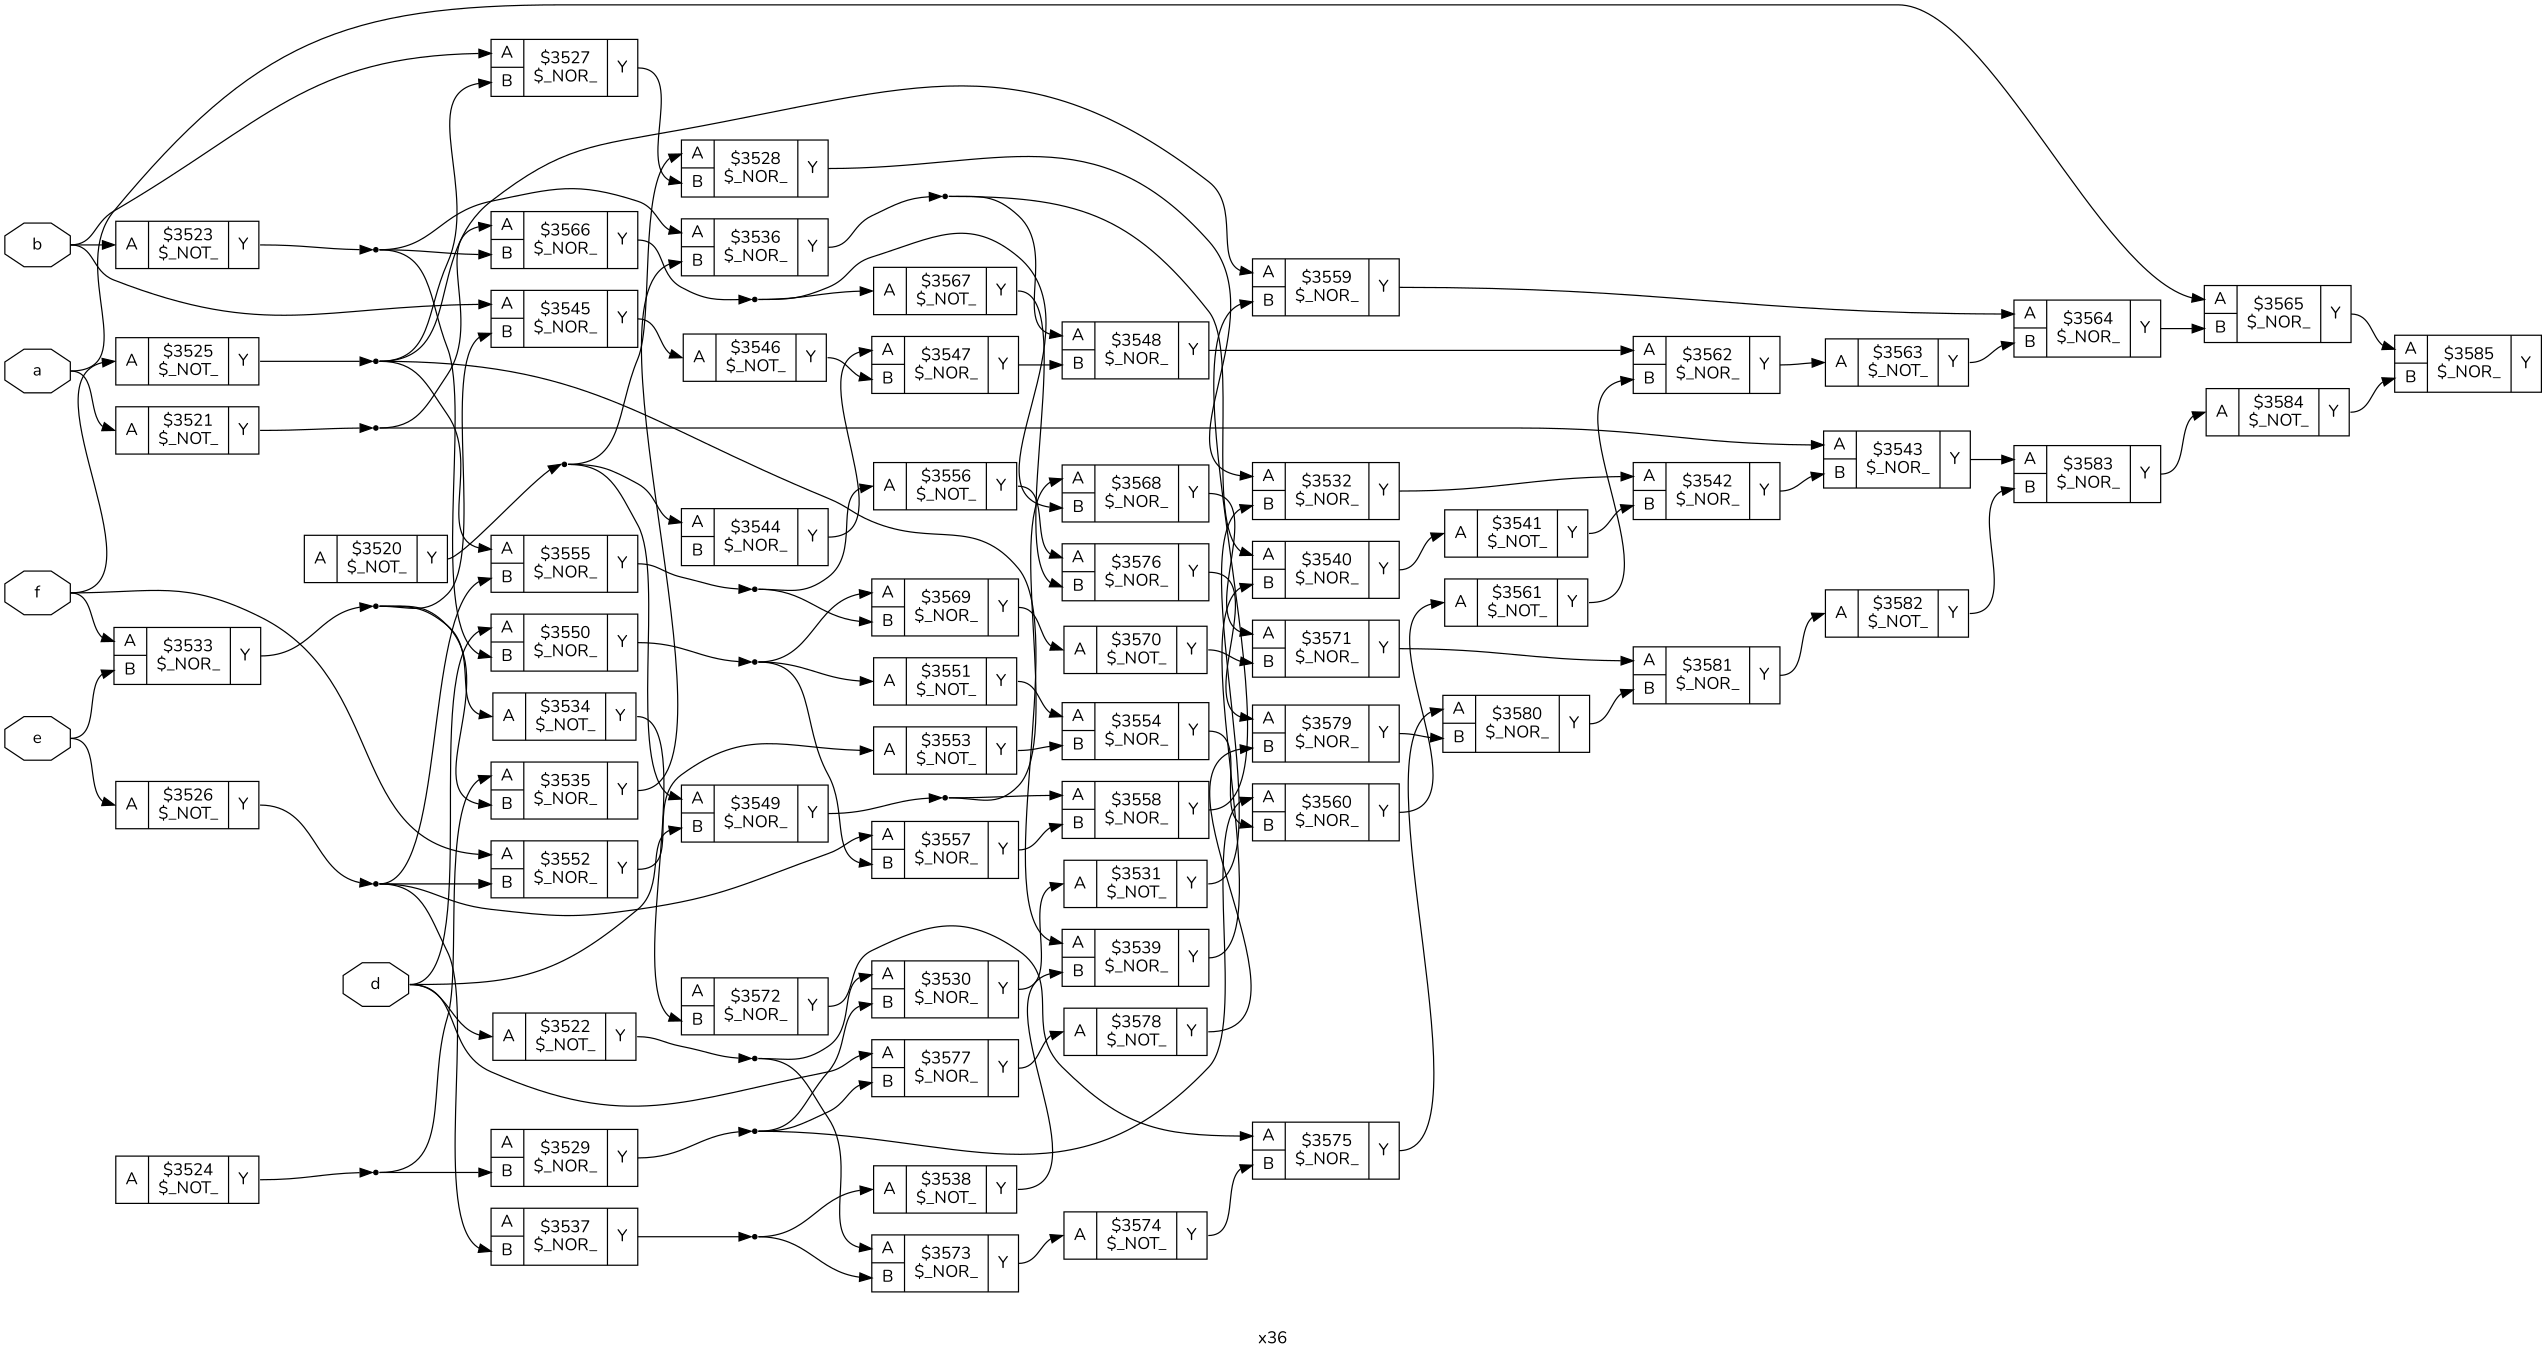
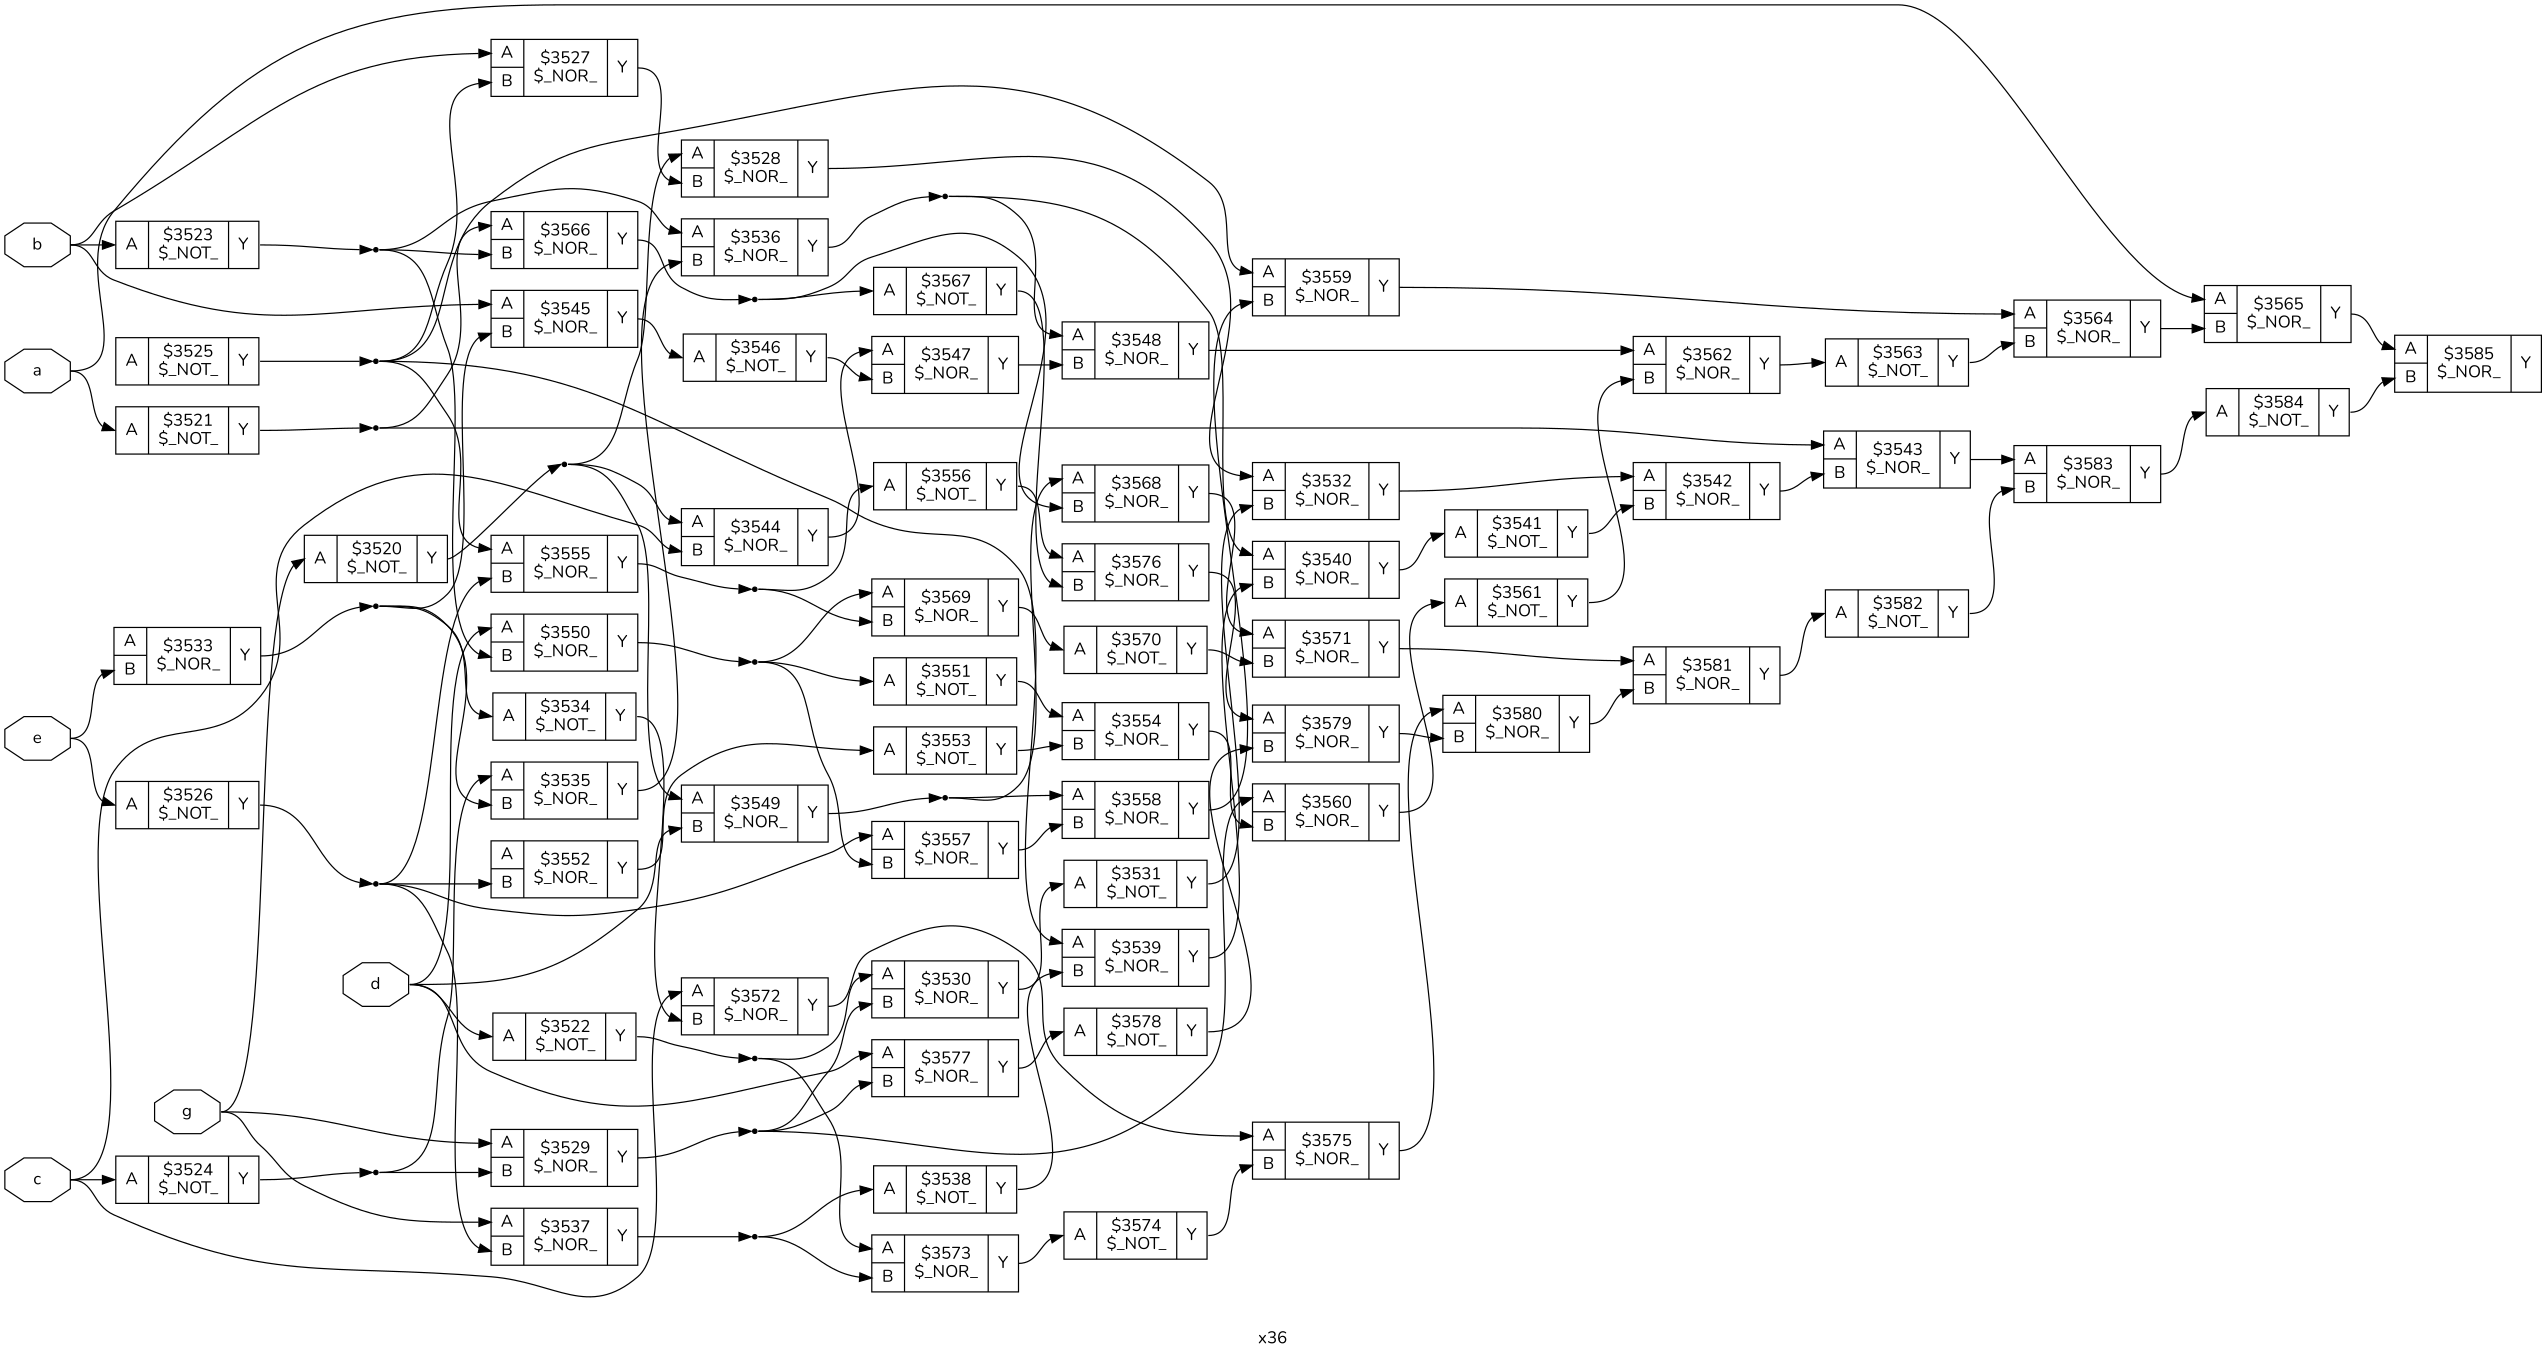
  digraph {
    fontname=Nunito
    label=x36
    rankdir=LR
    remincross=true
    node [fontname=Nunito shape=record]
    edge [color=black fontname=Nunito headport="p74:w" tailport="p75:e"]
    n66 [color=black fontcolor=black label=a shape=octagon]
    c77 [label="{{<p74> A}|$3521\n$_NOT_|{<p75> Y}}"]
    c122 [label="{{<p74> A|<p83> B}|$3565\n$_NOR_|{<p75> Y}}"]
    n1 [shape=point]
    c142 [label="{{<p74> A|<p83> B}|$3585\n$_NOR_|{<p75> Y}}"]
    n67 [color=black fontcolor=black label=b shape=octagon]
    c79 [label="{{<p74> A}|$3523\n$_NOT_|{<p75> Y}}"]
    c84 [label="{{<p74> A|<p83> B}|$3527\n$_NOR_|{<p75> Y}}"]
    c102 [label="{{<p74> A|<p83> B}|$3545\n$_NOR_|{<p75> Y}}"]
    n3 [shape=point]
    c85 [label="{{<p74> A|<p83> B}|$3528\n$_NOR_|{<p75> Y}}"]
    c103 [label="{{<p74> A}|$3546\n$_NOT_|{<p75> Y}}"]
+   n68 [color=black fontcolor=black label=c shape=octagon]
    c80 [label="{{<p74> A}|$3524\n$_NOT_|{<p75> Y}}"]
    c101 [label="{{<p74> A|<p83> B}|$3544\n$_NOR_|{<p75> Y}}"]
    c129 [label="{{<p74> A|<p83> B}|$3572\n$_NOR_|{<p75> Y}}"]
    n4 [shape=point]
    c104 [label="{{<p74> A|<p83> B}|$3547\n$_NOR_|{<p75> Y}}"]
    c132 [label="{{<p74> A|<p83> B}|$3575\n$_NOR_|{<p75> Y}}"]
    n69 [color=black fontcolor=black label=d shape=octagon]
    c78 [label="{{<p74> A}|$3522\n$_NOT_|{<p75> Y}}"]
    c106 [label="{{<p74> A|<p83> B}|$3549\n$_NOR_|{<p75> Y}}"]
    c107 [label="{{<p74> A|<p83> B}|$3550\n$_NOR_|{<p75> Y}}"]
    c134 [label="{{<p74> A|<p83> B}|$3577\n$_NOR_|{<p75> Y}}"]
    n2 [shape=point]
    n29 [shape=point]
    n30 [shape=point]
    c135 [label="{{<p74> A}|$3578\n$_NOT_|{<p75> Y}}"]
    n70 [color=black fontcolor=black label=e shape=octagon]
    c82 [label="{{<p74> A}|$3526\n$_NOT_|{<p75> Y}}"]
    c90 [label="{{<p74> A|<p83> B}|$3533\n$_NOR_|{<p75> Y}}"]
    n6 [shape=point]
    n13 [shape=point]
-   n71 [color=black fontcolor=black label=f shape=octagon]
    c81 [label="{{<p74> A}|$3525\n$_NOT_|{<p75> Y}}"]
    c109 [label="{{<p74> A|<p83> B}|$3552\n$_NOR_|{<p75> Y}}"]
    n5 [shape=point]
    c110 [label="{{<p74> A}|$3553\n$_NOT_|{<p75> Y}}"]
+   n72 [color=black fontcolor=black label=g shape=octagon]
    c76 [label="{{<p74> A}|$3520\n$_NOT_|{<p75> Y}}"]
    c86 [label="{{<p74> A|<p83> B}|$3529\n$_NOR_|{<p75> Y}}"]
    c94 [label="{{<p74> A|<p83> B}|$3537\n$_NOR_|{<p75> Y}}"]
    n65 [shape=point]
    n9 [shape=point]
    n17 [shape=point]
    c100 [label="{{<p74> A|<p83> B}|$3543\n$_NOR_|{<p75> Y}}"]
    c123 [label="{{<p74> A|<p83> B}|$3566\n$_NOR_|{<p75> Y}}"]
    c87 [label="{{<p74> A|<p83> B}|$3530\n$_NOR_|{<p75> Y}}"]
    c130 [label="{{<p74> A|<p83> B}|$3573\n$_NOR_|{<p75> Y}}"]
    c93 [label="{{<p74> A|<p83> B}|$3536\n$_NOR_|{<p75> Y}}"]
    c92 [label="{{<p74> A|<p83> B}|$3535\n$_NOR_|{<p75> Y}}"]
    c96 [label="{{<p74> A|<p83> B}|$3539\n$_NOR_|{<p75> Y}}"]
    c112 [label="{{<p74> A|<p83> B}|$3555\n$_NOR_|{<p75> Y}}"]
    c116 [label="{{<p74> A|<p83> B}|$3559\n$_NOR_|{<p75> Y}}"]
    c114 [label="{{<p74> A|<p83> B}|$3557\n$_NOR_|{<p75> Y}}"]
    c89 [label="{{<p74> A|<p83> B}|$3532\n$_NOR_|{<p75> Y}}"]
    c99 [label="{{<p74> A|<p83> B}|$3542\n$_NOR_|{<p75> Y}}"]
    c117 [label="{{<p74> A|<p83> B}|$3560\n$_NOR_|{<p75> Y}}"]
    c88 [label="{{<p74> A}|$3531\n$_NOT_|{<p75> Y}}"]
    c91 [label="{{<p74> A}|$3534\n$_NOT_|{<p75> Y}}"]
    n16 [shape=point]
    c97 [label="{{<p74> A|<p83> B}|$3540\n$_NOR_|{<p75> Y}}"]
    c105 [label="{{<p74> A|<p83> B}|$3548\n$_NOR_|{<p75> Y}}"]
    c95 [label="{{<p74> A}|$3538\n$_NOT_|{<p75> Y}}"]
    c98 [label="{{<p74> A}|$3541\n$_NOT_|{<p75> Y}}"]
    c140 [label="{{<p74> A|<p83> B}|$3583\n$_NOR_|{<p75> Y}}"]
    c141 [label="{{<p74> A}|$3584\n$_NOT_|{<p75> Y}}"]
    c119 [label="{{<p74> A|<p83> B}|$3562\n$_NOR_|{<p75> Y}}"]
    c120 [label="{{<p74> A}|$3563\n$_NOT_|{<p75> Y}}"]
    c115 [label="{{<p74> A|<p83> B}|$3558\n$_NOR_|{<p75> Y}}"]
    c125 [label="{{<p74> A|<p83> B}|$3568\n$_NOR_|{<p75> Y}}"]
    c108 [label="{{<p74> A}|$3551\n$_NOT_|{<p75> Y}}"]
    c126 [label="{{<p74> A|<p83> B}|$3569\n$_NOR_|{<p75> Y}}"]
    c111 [label="{{<p74> A|<p83> B}|$3554\n$_NOR_|{<p75> Y}}"]
    c118 [label="{{<p74> A}|$3561\n$_NOT_|{<p75> Y}}"]
    n35 [shape=point]
    c113 [label="{{<p74> A}|$3556\n$_NOT_|{<p75> Y}}"]
    c133 [label="{{<p74> A|<p83> B}|$3576\n$_NOR_|{<p75> Y}}"]
    c136 [label="{{<p74> A|<p83> B}|$3579\n$_NOR_|{<p75> Y}}"]
    c121 [label="{{<p74> A|<p83> B}|$3564\n$_NOR_|{<p75> Y}}"]
    n46 [shape=point]
    c124 [label="{{<p74> A}|$3567\n$_NOT_|{<p75> Y}}"]
    c128 [label="{{<p74> A|<p83> B}|$3571\n$_NOR_|{<p75> Y}}"]
    c138 [label="{{<p74> A|<p83> B}|$3581\n$_NOR_|{<p75> Y}}"]
    c127 [label="{{<p74> A}|$3570\n$_NOT_|{<p75> Y}}"]
    c139 [label="{{<p74> A}|$3582\n$_NOT_|{<p75> Y}}"]
    c137 [label="{{<p74> A|<p83> B}|$3580\n$_NOR_|{<p75> Y}}"]
    c131 [label="{{<p74> A}|$3574\n$_NOT_|{<p75> Y}}"]
    n66 -> c77 [tailport=e]
    n66 -> c122 [tailport=e]
    c77 -> n1 [headport=w]
    c122 -> c142
    n1 -> c100 [tailport=e]
    n1 -> c123 [tailport=e]
    n67 -> c79 [tailport=e]
    n67 -> c84 [tailport=e]
    n67 -> c102 [tailport=e]
    c79 -> n3 [headport=w]
    c84 -> c85 [headport="p83:w"]
    c102 -> c103
    n3 -> c107 [headport="p83:w" tailport=e]
    n3 -> c123 [headport="p83:w" tailport=e]
    n3 -> c93 [tailport=e]
    c85 -> c89
    c103 -> c104 [headport="p83:w"]
+   n68 -> c80 [tailport=e]
+   n68 -> c101 [headport="p83:w" tailport=e]
+   n68 -> c129 [tailport=e]
    c80 -> n4 [headport=w]
    c101 -> c104
    c129 -> c132
    n4 -> c86 [headport="p83:w" tailport=e]
    n4 -> c92 [tailport=e]
    c104 -> c105 [headport="p83:w"]
    c132 -> c137
    n69 -> c78 [tailport=e]
    n69 -> c106 [headport="p83:w" tailport=e]
    n69 -> c107 [tailport=e]
    n69 -> c134 [tailport=e]
    c78 -> n2 [headport=w]
    c106 -> n29 [headport=w]
    c107 -> n30 [headport=w]
    c134 -> c135
    n2 -> c87 [tailport=e]
    n2 -> c130 [tailport=e]
    n29 -> c115 [tailport=e]
    n29 -> c125 [tailport=e]
    n30 -> c114 [headport="p83:w" tailport=e]
    n30 -> c108 [tailport=e]
    n30 -> c126 [tailport=e]
    c135 -> c136 [headport="p83:w"]
    n70 -> c82 [tailport=e]
    n70 -> c90 [headport="p83:w" tailport=e]
    c82 -> n6 [headport=w]
    c90 -> n13 [headport=w]
    n6 -> c109 [headport="p83:w" tailport=e]
    n6 -> c94 [headport="p83:w" tailport=e]
    n6 -> c112 [headport="p83:w" tailport=e]
    n6 -> c114 [tailport=e]
    n13 -> c102 [headport="p83:w" tailport=e]
    n13 -> c92 [headport="p83:w" tailport=e]
    n13 -> c91 [tailport=e]
-   n71 -> c90 [tailport=e]
-   n71 -> c81 [tailport=e]
-   n71 -> c109 [tailport=e]
    c81 -> n5 [headport=w]
    c109 -> c110
    n5 -> c84 [headport="p83:w" tailport=e]
    n5 -> c96 [tailport=e]
    n5 -> c112 [tailport=e]
    n5 -> c116 [tailport=e]
    c110 -> c111 [headport="p83:w"]
+   n72 -> c76 [tailport=e]
+   n72 -> c86 [tailport=e]
+   n72 -> c94 [tailport=e]
    c76 -> n65 [headport=w]
    c86 -> n9 [headport=w]
    c94 -> n17 [headport=w]
    n65 -> c85 [tailport=e]
    n65 -> c101 [tailport=e]
    n65 -> c106 [tailport=e]
    n9 -> c134 [headport="p83:w" tailport=e]
    n9 -> c87 [headport="p83:w" tailport=e]
    n9 -> c117 [tailport=e]
    n17 -> c130 [headport="p83:w" tailport=e]
    n17 -> c95 [tailport=e]
    c100 -> c140
    c123 -> n46 [headport=w]
    c87 -> c88
    c130 -> c131
    c93 -> n16 [headport=w]
    c92 -> c93 [headport="p83:w"]
    c96 -> c97 [headport="p83:w"]
    c112 -> n35 [headport=w]
    c116 -> c121
    c114 -> c115 [headport="p83:w"]
    c89 -> c99
    c99 -> c100 [headport="p83:w"]
    c117 -> c118
    c88 -> c89 [headport="p83:w"]
    c91 -> c129 [headport="p83:w"]
    n16 -> c97 [tailport=e]
    n16 -> c105 [tailport=e]
    c97 -> c98
    c105 -> c119
    c95 -> c96 [headport="p83:w"]
    c98 -> c99 [headport="p83:w"]
    c140 -> c141
    c141 -> c142 [headport="p83:w"]
    c119 -> c120
    c120 -> c121 [headport="p83:w"]
    c115 -> c116 [headport="p83:w"]
    c125 -> c128
    c108 -> c111
    c126 -> c127
    c111 -> c117 [headport="p83:w"]
    c118 -> c119 [headport="p83:w"]
    n35 -> c126 [headport="p83:w" tailport=e]
    n35 -> c113 [tailport=e]
    c113 -> c133
    c133 -> c136
    c136 -> c137 [headport="p83:w"]
    c121 -> c122 [headport="p83:w"]
    n46 -> c125 [headport="p83:w" tailport=e]
    n46 -> c124 [tailport=e]
    c124 -> c133 [headport="p83:w"]
    c128 -> c138
    c138 -> c139
    c127 -> c128 [headport="p83:w"]
    c139 -> c140 [headport="p83:w"]
    c137 -> c138 [headport="p83:w"]
    c131 -> c132 [headport="p83:w"]
  }
